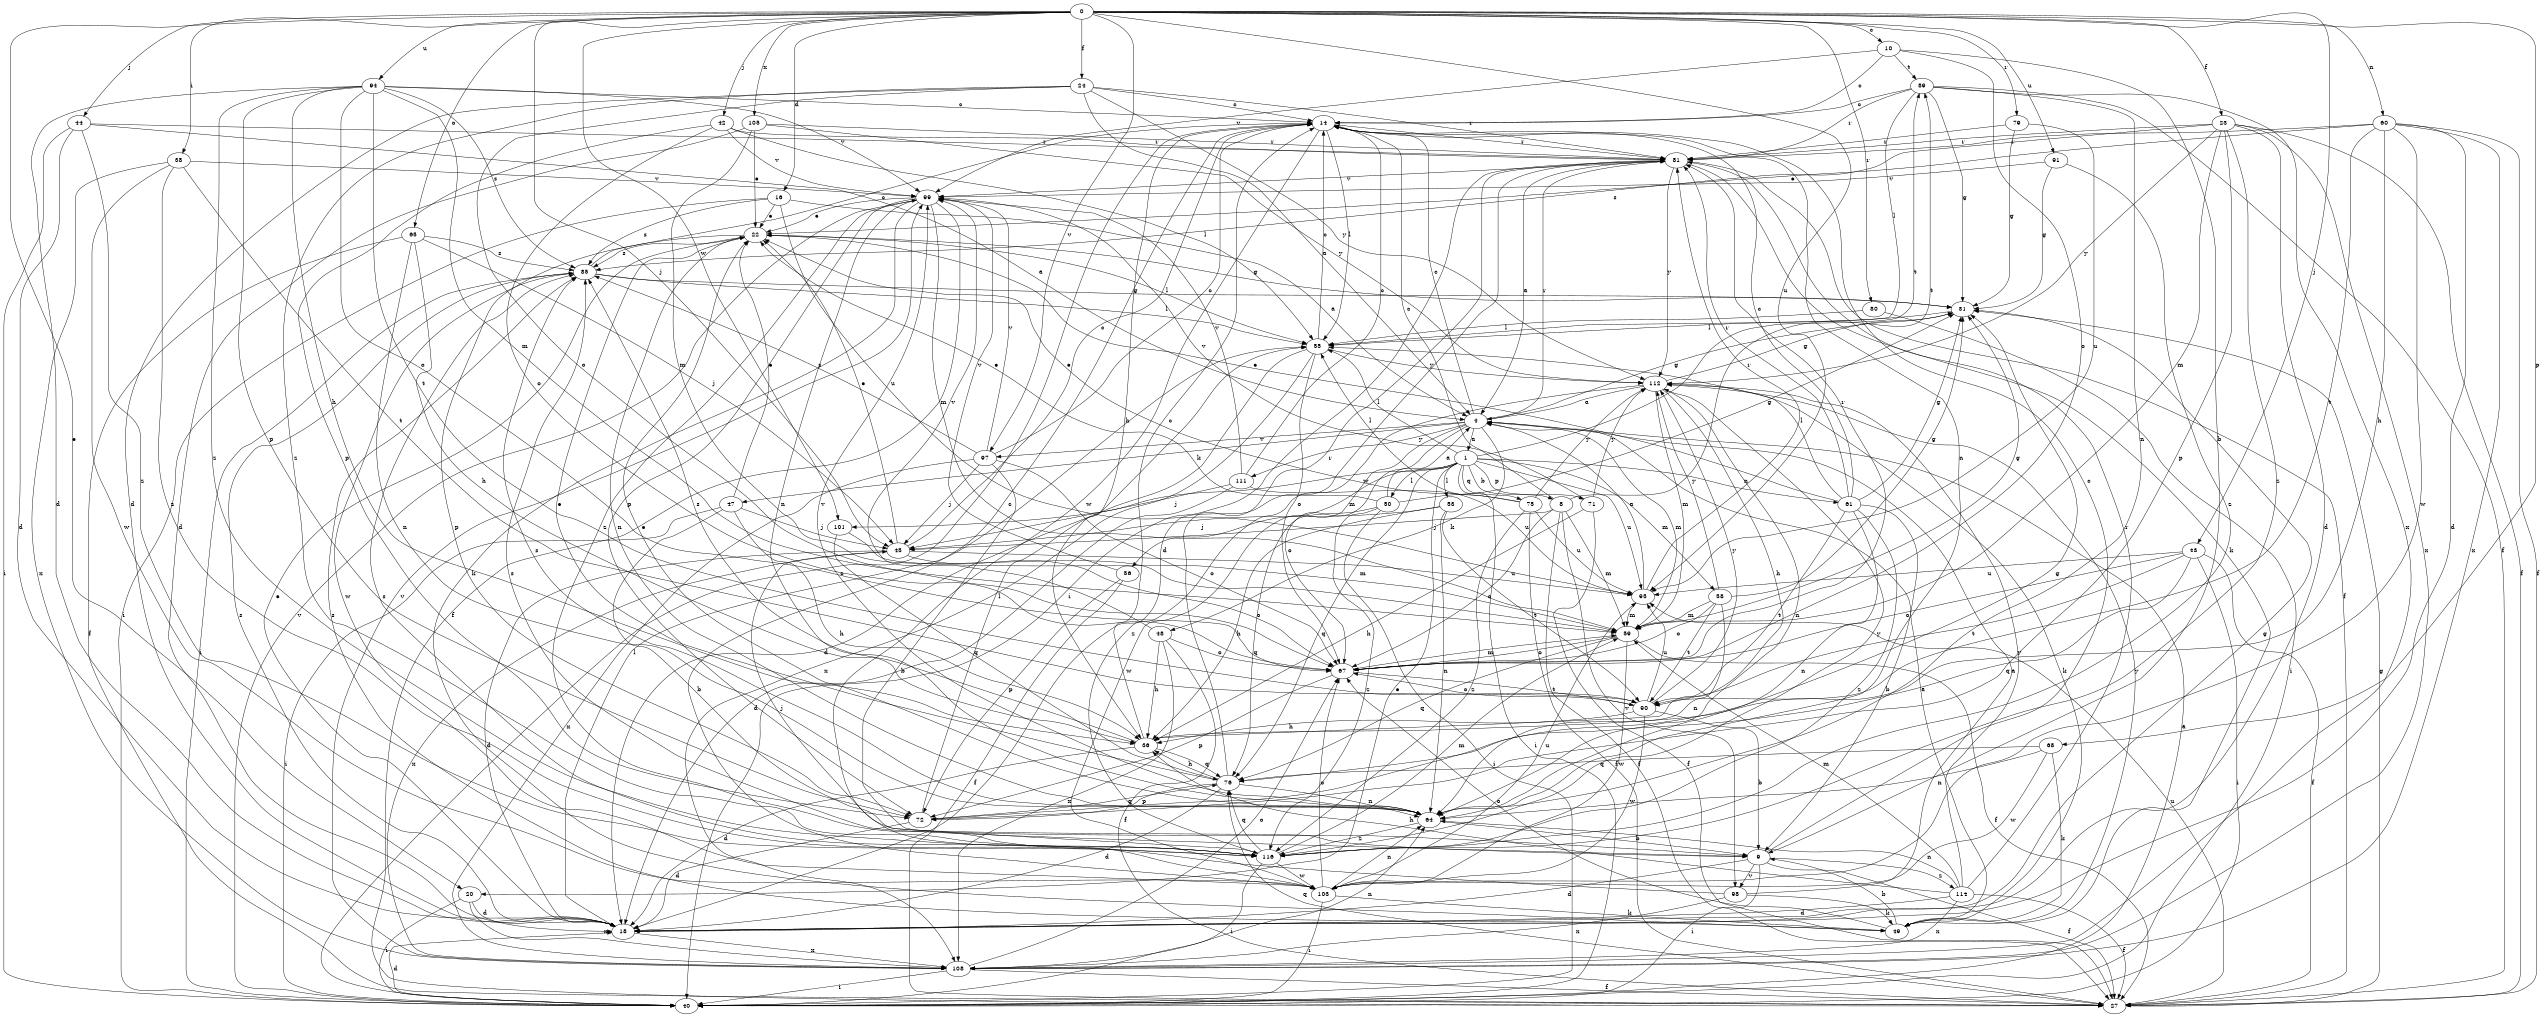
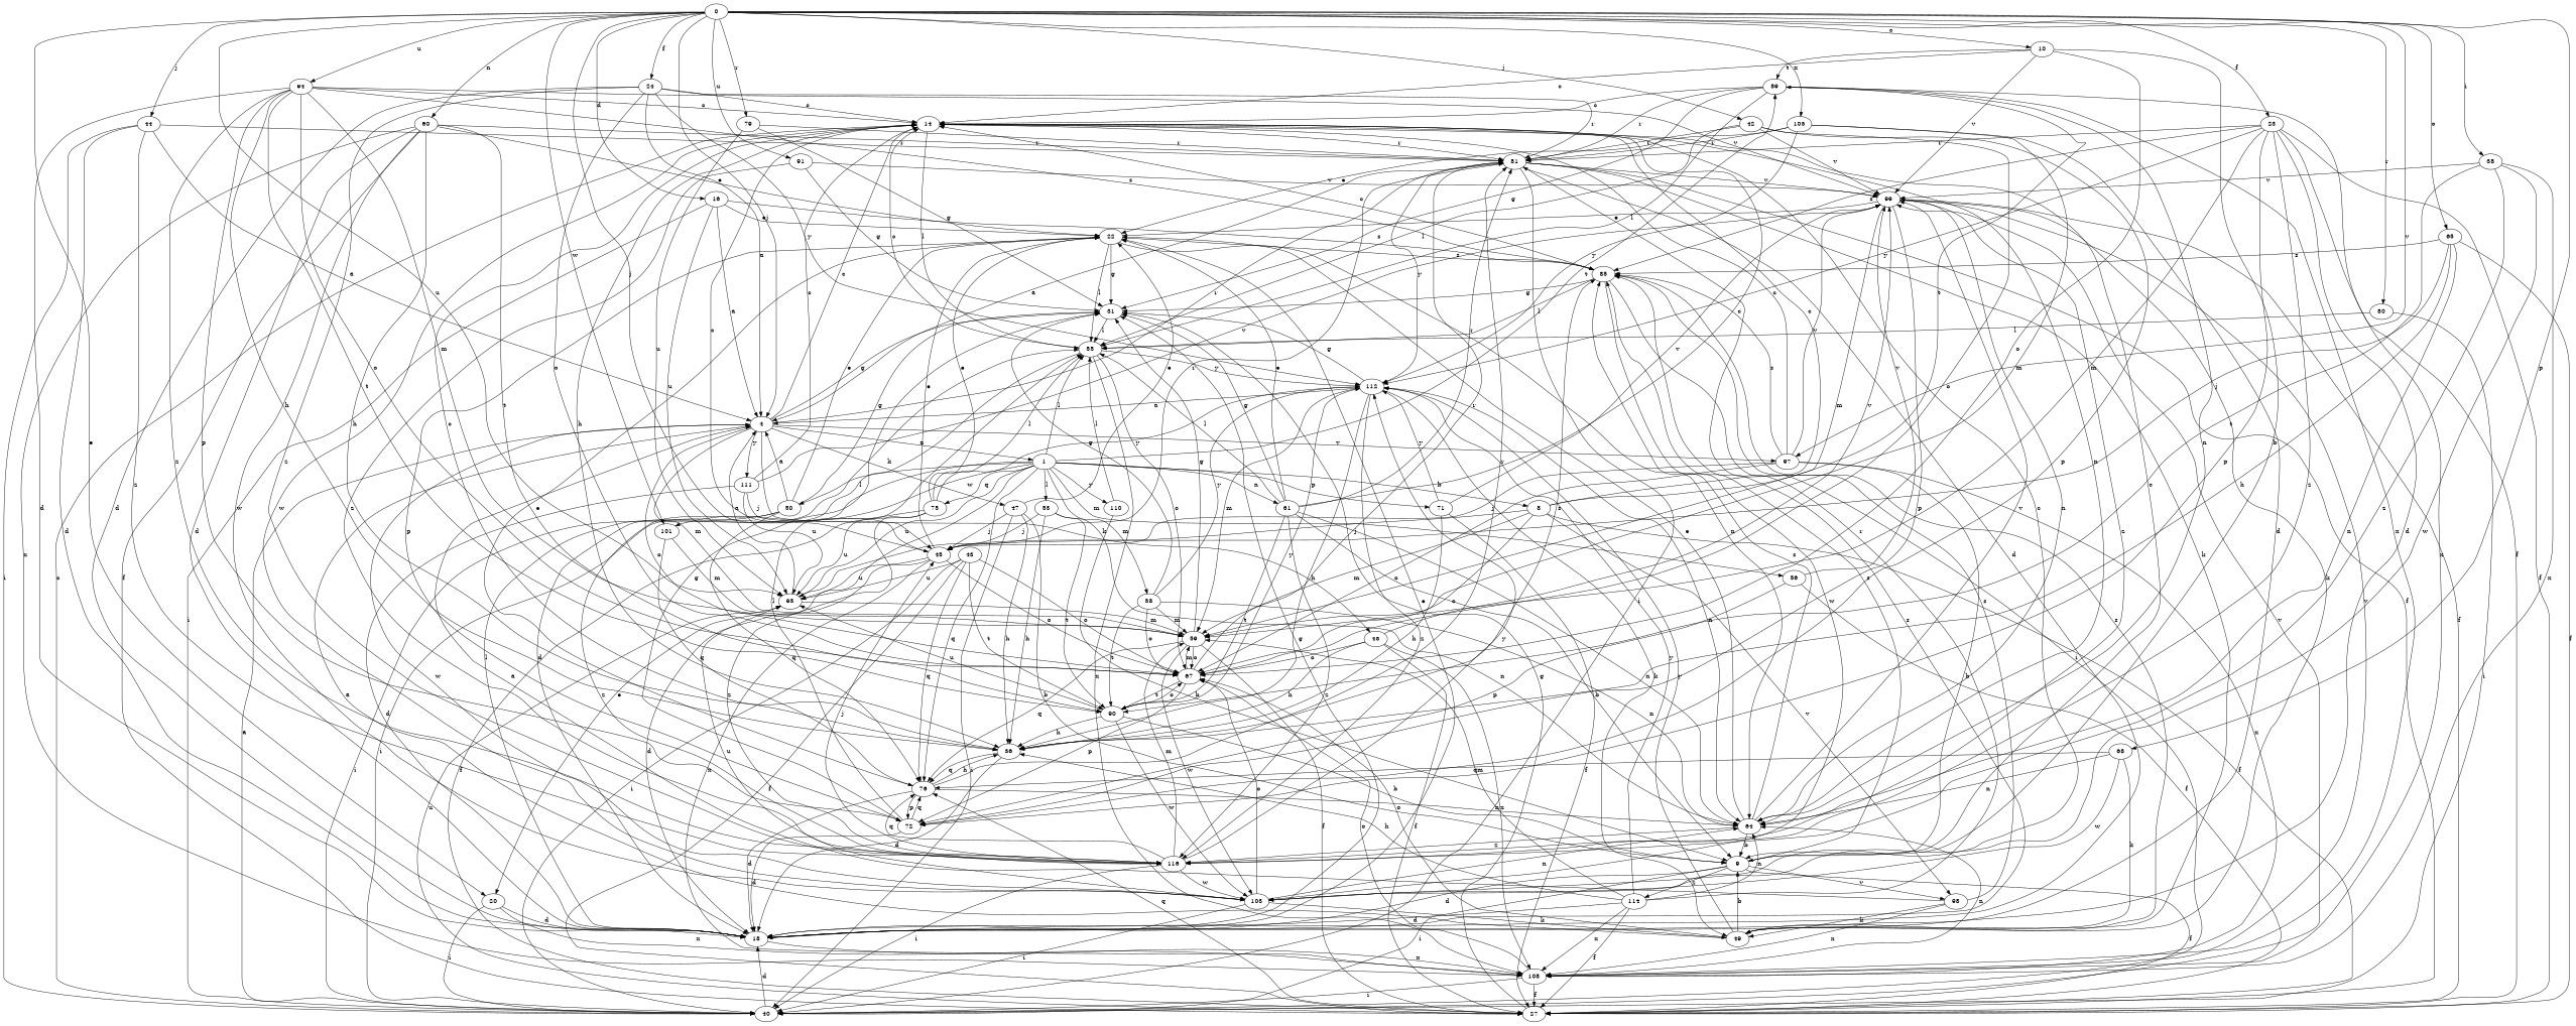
  strict digraph {
    0
    10
    16
    20
    23
    24
    38
    42
    43
    44
    45
    60
    65
    68
    79
    80
    91
    94
    95
    97
    101
    105
    89
    14
    67
    9
    99
    40
    4
    85
    22
    18
    108
    59
    81
    27
    72
    112
    116
    103
    90
    55
    76
    36
    64
    49
    31
    1
    8
    50
    53
    56
    58
    61
    71
    75
+   110
    98
    47
    48
    111
    114
    0 -> 10 [label=c]
    0 -> 16 [label=d]
    0 -> 20 [label=e]
    0 -> 23 [label=f]
    0 -> 24 [label=f]
    0 -> 38 [label=i]
    0 -> 42 [label=j]
-   0 -> 43 [label=j]
+   0 -> 4 [label=j]
    0 -> 44 [label=j]
    0 -> 45 [label=j]
    0 -> 60 [label=n]
    0 -> 65 [label=o]
    0 -> 68 [label=p]
    0 -> 79 [label=r]
    0 -> 80 [label=r]
    0 -> 91 [label=u]
    0 -> 94 [label=u]
    0 -> 95 [label=u]
    0 -> 97 [label=v]
    0 -> 101 [label=w]
    0 -> 105 [label=x]
    10 -> 89 [label=t]
    10 -> 14 [label=c]
    10 -> 67 [label=o]
    10 -> 9 [label=b]
    10 -> 99 [label=v]
    16 -> 95 [label=u]
    16 -> 40 [label=i]
    16 -> 4 [label=a]
    16 -> 85 [label=s]
    16 -> 22 [label=e]
    20 -> 40 [label=i]
    20 -> 18 [label=d]
    20 -> 108 [label=x]
    23 -> 85 [label=s]
    23 -> 18 [label=d]
    23 -> 108 [label=x]
    23 -> 59 [label=m]
    23 -> 81 [label=r]
    23 -> 27 [label=f]
    23 -> 72 [label=p]
    23 -> 112 [label=y]
    23 -> 116 [label=z]
    24 -> 14 [label=c]
    24 -> 67 [label=o]
    24 -> 4 [label=a]
    24 -> 18 [label=d]
    24 -> 81 [label=r]
    24 -> 112 [label=y]
    24 -> 116 [label=z]
    38 -> 99 [label=v]
    38 -> 108 [label=x]
    38 -> 116 [label=z]
    38 -> 103 [label=w]
    38 -> 90 [label=t]
    42 -> 67 [label=o]
    42 -> 99 [label=v]
    42 -> 81 [label=r]
    42 -> 72 [label=p]
    42 -> 55 [label=l]
    43 -> 95 [label=u]
    43 -> 67 [label=o]
    43 -> 40 [label=i]
    43 -> 27 [label=f]
    43 -> 90 [label=t]
    43 -> 76 [label=q]
    44 -> 40 [label=i]
    44 -> 4 [label=a]
    44 -> 18 [label=d]
    44 -> 81 [label=r]
    44 -> 116 [label=z]
    45 -> 95 [label=u]
    45 -> 14 [label=c]
    45 -> 67 [label=o]
    45 -> 22 [label=e]
    45 -> 18 [label=d]
    45 -> 108 [label=x]
    60 -> 22 [label=e]
    60 -> 18 [label=d]
    60 -> 108 [label=x]
    60 -> 81 [label=r]
    60 -> 27 [label=f]
    60 -> 103 [label=w]
    60 -> 90 [label=t]
    60 -> 36 [label=h]
    65 -> 45 [label=j]
    65 -> 85 [label=s]
    65 -> 27 [label=f]
    65 -> 36 [label=h]
    65 -> 64 [label=n]
    68 -> 103 [label=w]
    68 -> 76 [label=q]
    68 -> 64 [label=n]
    68 -> 49 [label=k]
    79 -> 95 [label=u]
    79 -> 81 [label=r]
    79 -> 31 [label=g]
    80 -> 40 [label=i]
    80 -> 55 [label=l]
    91 -> 99 [label=v]
    91 -> 116 [label=z]
    91 -> 31 [label=g]
    94 -> 14 [label=c]
    94 -> 67 [label=o]
    94 -> 99 [label=v]
    94 -> 85 [label=s]
    94 -> 18 [label=d]
    94 -> 59 [label=m]
    94 -> 72 [label=p]
    94 -> 116 [label=z]
    94 -> 90 [label=t]
    94 -> 36 [label=h]
    95 -> 4 [label=a]
    95 -> 59 [label=m]
    95 -> 81 [label=r]
    97 -> 45 [label=j]
    97 -> 14 [label=c]
    97 -> 67 [label=o]
    97 -> 9 [label=b]
    97 -> 99 [label=v]
    97 -> 85 [label=s]
    97 -> 108 [label=x]
    101 -> 59 [label=m]
    101 -> 76 [label=q]
    105 -> 22 [label=e]
    105 -> 18 [label=d]
    105 -> 59 [label=m]
    105 -> 81 [label=r]
    105 -> 112 [label=y]
    89 -> 14 [label=c]
    89 -> 108 [label=x]
    89 -> 81 [label=r]
    89 -> 27 [label=f]
    89 -> 55 [label=l]
    89 -> 64 [label=n]
    89 -> 31 [label=g]
    14 -> 81 [label=r]
    14 -> 103 [label=w]
    14 -> 55 [label=l]
    14 -> 36 [label=h]
    14 -> 64 [label=n]
    67 -> 59 [label=m]
    67 -> 81 [label=r]
    67 -> 72 [label=p]
    67 -> 90 [label=t]
    9 -> 14 [label=c]
    9 -> 40 [label=i]
    9 -> 85 [label=s]
    9 -> 18 [label=d]
    9 -> 27 [label=f]
    9 -> 98 [label=v]
    9 -> 114 [label=z]
    99 -> 22 [label=e]
    99 -> 59 [label=m]
    99 -> 27 [label=f]
    99 -> 72 [label=p]
    99 -> 116 [label=z]
    99 -> 64 [label=n]
    99 -> 49 [label=k]
    40 -> 14 [label=c]
    40 -> 99 [label=v]
    40 -> 4 [label=a]
    40 -> 18 [label=d]
    4 -> 97 [label=v]
    4 -> 14 [label=c]
    4 -> 67 [label=o]
    4 -> 59 [label=m]
    4 -> 81 [label=r]
    4 -> 103 [label=w]
    4 -> 31 [label=g]
    4 -> 1 [label=a]
    4 -> 47 [label=k]
    4 -> 48 [label=k]
    4 -> 111 [label=y]
    85 -> 14 [label=c]
    85 -> 40 [label=i]
    85 -> 103 [label=w]
    85 -> 55 [label=l]
    85 -> 31 [label=g]
    22 -> 85 [label=s]
    22 -> 72 [label=p]
    22 -> 55 [label=l]
    22 -> 64 [label=n]
    22 -> 31 [label=g]
    18 -> 85 [label=s]
    18 -> 22 [label=e]
    18 -> 108 [label=x]
    18 -> 55 [label=l]
    18 -> 31 [label=g]
    108 -> 67 [label=o]
    108 -> 99 [label=v]
    108 -> 40 [label=i]
    108 -> 27 [label=f]
    108 -> 64 [label=n]
    59 -> 67 [label=o]
    59 -> 27 [label=f]
    59 -> 103 [label=w]
    59 -> 76 [label=q]
    59 -> 31 [label=g]
    81 -> 99 [label=v]
    81 -> 40 [label=i]
    81 -> 4 [label=a]
    81 -> 18 [label=d]
    81 -> 27 [label=f]
    81 -> 112 [label=y]
    81 -> 49 [label=k]
    27 -> 95 [label=u]
    27 -> 76 [label=q]
    27 -> 31 [label=g]
    72 -> 18 [label=d]
    72 -> 55 [label=l]
    72 -> 76 [label=q]
    72 -> 31 [label=g]
    112 -> 4 [label=a]
    112 -> 59 [label=m]
    112 -> 116 [label=z]
    112 -> 36 [label=h]
    112 -> 64 [label=n]
    112 -> 49 [label=k]
    112 -> 31 [label=g]
    116 -> 45 [label=j]
    116 -> 40 [label=i]
    116 -> 59 [label=m]
    116 -> 112 [label=y]
    116 -> 103 [label=w]
    116 -> 76 [label=q]
    103 -> 95 [label=u]
    103 -> 14 [label=c]
    103 -> 67 [label=o]
    103 -> 40 [label=i]
    103 -> 64 [label=n]
    103 -> 49 [label=k]
    90 -> 95 [label=u]
    90 -> 67 [label=o]
    90 -> 9 [label=b]
    90 -> 112 [label=y]
    90 -> 103 [label=w]
    90 -> 36 [label=h]
    55 -> 14 [label=c]
    55 -> 67 [label=o]
    55 -> 18 [label=d]
    55 -> 108 [label=x]
    55 -> 112 [label=y]
    76 -> 22 [label=e]
    76 -> 18 [label=d]
    76 -> 81 [label=r]
    76 -> 72 [label=p]
    76 -> 36 [label=h]
    76 -> 64 [label=n]
    36 -> 14 [label=c]
    36 -> 85 [label=s]
    36 -> 18 [label=d]
    36 -> 76 [label=q]
    64 -> 9 [label=b]
    64 -> 99 [label=v]
    64 -> 85 [label=s]
    64 -> 22 [label=e]
    64 -> 116 [label=z]
    49 -> 67 [label=o]
    49 -> 9 [label=b]
    49 -> 4 [label=a]
    49 -> 85 [label=s]
    49 -> 112 [label=y]
    31 -> 55 [label=l]
    1 -> 20 [label=e]
    1 -> 95 [label=u]
    1 -> 101 [label=w]
    1 -> 89 [label=t]
    1 -> 40 [label=i]
    1 -> 55 [label=l]
    1 -> 76 [label=q]
    1 -> 8 [label=b]
    1 -> 50 [label=l]
    1 -> 53 [label=l]
    1 -> 56 [label=m]
    1 -> 58 [label=m]
    1 -> 61 [label=n]
    1 -> 71 [label=p]
    1 -> 75 [label=q]
+   1 -> 110 [label=y]
    8 -> 45 [label=j]
    8 -> 89 [label=t]
    8 -> 14 [label=c]
    8 -> 67 [label=o]
    8 -> 59 [label=m]
    8 -> 27 [label=f]
    8 -> 98 [label=v]
    50 -> 40 [label=i]
    50 -> 4 [label=a]
    50 -> 22 [label=e]
    50 -> 116 [label=z]
    50 -> 76 [label=q]
    50 -> 31 [label=g]
    53 -> 45 [label=j]
    53 -> 90 [label=t]
    53 -> 36 [label=h]
    53 -> 64 [label=n]
    56 -> 99 [label=v]
    56 -> 27 [label=f]
    56 -> 72 [label=p]
    58 -> 67 [label=o]
    58 -> 59 [label=m]
    58 -> 112 [label=y]
    58 -> 90 [label=t]
    58 -> 64 [label=n]
    58 -> 31 [label=g]
    61 -> 14 [label=c]
    61 -> 9 [label=b]
    61 -> 22 [label=e]
    61 -> 81 [label=r]
    61 -> 116 [label=z]
    61 -> 90 [label=t]
    61 -> 55 [label=l]
    61 -> 64 [label=n]
    61 -> 31 [label=g]
    71 -> 99 [label=v]
    71 -> 27 [label=f]
    71 -> 112 [label=y]
    71 -> 36 [label=h]
    75 -> 95 [label=u]
    75 -> 22 [label=e]
    75 -> 27 [label=f]
    75 -> 112 [label=y]
    75 -> 116 [label=z]
    75 -> 55 [label=l]
+   110 -> 9 [label=b]
+   110 -> 55 [label=l]
    98 -> 4 [label=a]
    98 -> 85 [label=s]
    98 -> 108 [label=x]
    98 -> 49 [label=k]
    47 -> 45 [label=j]
    47 -> 9 [label=b]
    47 -> 40 [label=i]
    47 -> 22 [label=e]
    47 -> 36 [label=h]
    48 -> 67 [label=o]
    48 -> 99 [label=v]
    48 -> 108 [label=x]
    48 -> 27 [label=f]
    48 -> 36 [label=h]
    111 -> 45 [label=j]
    111 -> 95 [label=u]
    111 -> 14 [label=c]
    111 -> 99 [label=v]
    111 -> 18 [label=d]
    114 -> 18 [label=d]
    114 -> 108 [label=x]
    114 -> 59 [label=m]
    114 -> 81 [label=r]
    114 -> 27 [label=f]
    114 -> 112 [label=y]
    114 -> 36 [label=h]
    114 -> 64 [label=n]
  }
